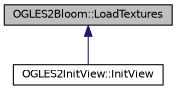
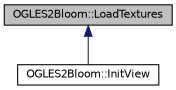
  digraph {
    rankdir=TB
    node [color=black fontname=Helvetica fontsize=10 shape=record style=filled]
    n1 [fillcolor=grey75 fontcolor=black height=0.2 label="OGLES2Bloom::LoadTextures" width=0.4]
-   n2 [fillcolor=white height=0.2 label="OGLES2InitView::InitView" width=0.4]
+   n2 [fillcolor=white height=0.2 label="OGLES2Bloom::InitView" width=0.4]
    n1 -> n2 [color=midnightblue dir=back fontname=Helvetica fontsize=10 labelfontname=Helvetica labelfontsize=10 style=solid]
  }
